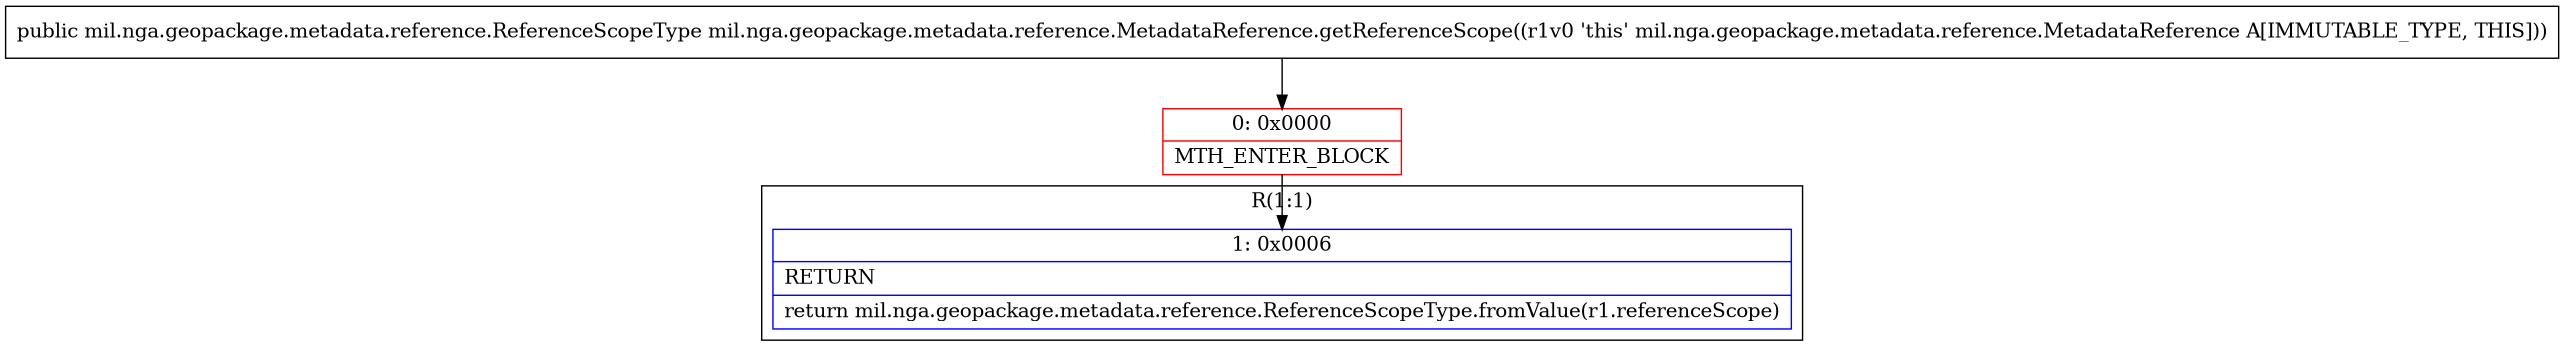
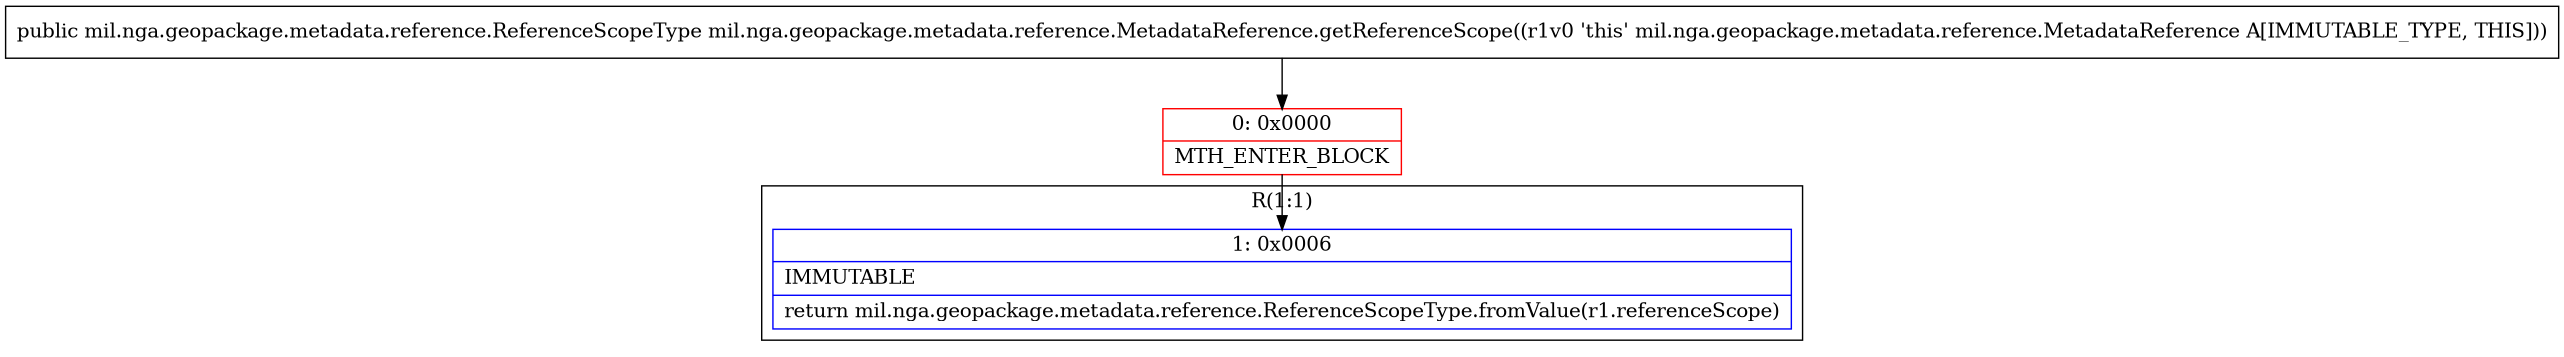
  digraph {
    node [shape=record]
-   n1 [color=blue label="{1\:\ 0x0006|RETURN\l|return mil.nga.geopackage.metadata.reference.ReferenceScopeType.fromValue(r1.referenceScope)\l}"]
+   n1 [color=blue label="{1\:\ 0x0006|IMMUTABLE\l|return mil.nga.geopackage.metadata.reference.ReferenceScopeType.fromValue(r1.referenceScope)\l}"]
    n2 [color=red label="{0\:\ 0x0000|MTH_ENTER_BLOCK\l}"]
    n3 [label="{public mil.nga.geopackage.metadata.reference.ReferenceScopeType mil.nga.geopackage.metadata.reference.MetadataReference.getReferenceScope((r1v0 'this' mil.nga.geopackage.metadata.reference.MetadataReference A[IMMUTABLE_TYPE, THIS])) }"]
    subgraph cluster_1 {
      label="R(1:1)"
      n1
    }
    n2 -> n1
    n3 -> n2
  }
